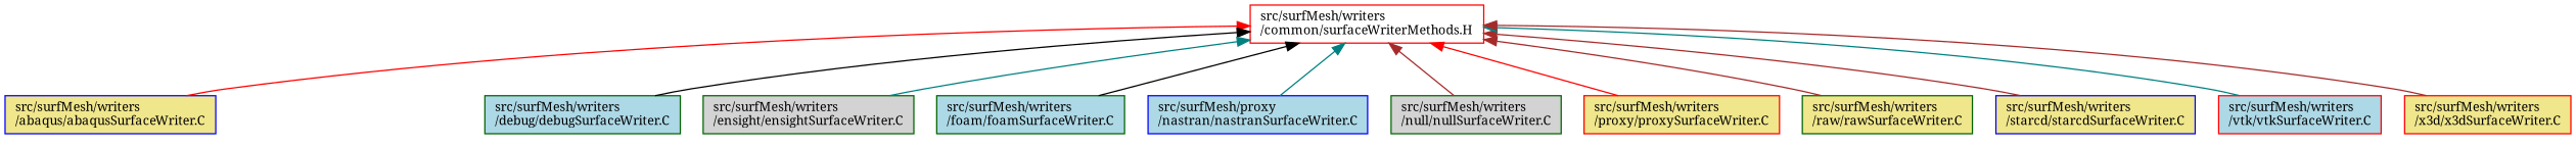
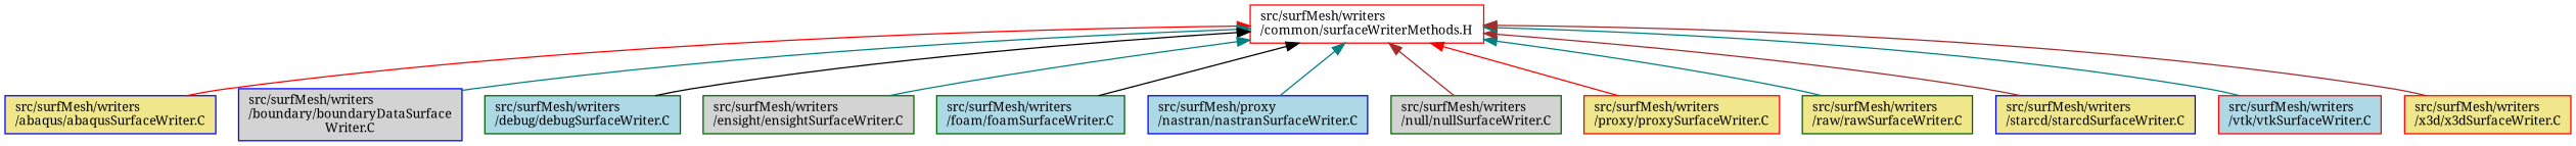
  digraph {
    fontname="Noto Serif"
    node [color=darkgreen fillcolor=khaki fontname="Noto Serif" fontsize=10 shape=box style=filled]
    edge [color=teal dir=back fontname="Noto Serif" fontsize=10 labelfontname=Helvetica labelfontsize=10 style=solid]
    n1 [color=red fillcolor=white fontcolor=black height=0.2 label="src/surfMesh/writers\l/common/surfaceWriterMethods.H" width=0.4]
    n2 [color=blue height=0.2 label="src/surfMesh/writers\l/abaqus/abaqusSurfaceWriter.C" width=0.4]
+   n3 [color=blue fillcolor=lightgrey height=0.2 label="src/surfMesh/writers\l/boundary/boundaryDataSurface\lWriter.C" width=0.4]
    n4 [fillcolor=lightblue height=0.2 label="src/surfMesh/writers\l/debug/debugSurfaceWriter.C" width=0.4]
    n5 [fillcolor=lightgrey height=0.2 label="src/surfMesh/writers\l/ensight/ensightSurfaceWriter.C" width=0.4]
    n6 [fillcolor=lightblue height=0.2 label="src/surfMesh/writers\l/foam/foamSurfaceWriter.C" width=0.4]
    n7 [color=blue fillcolor=lightblue height=0.2 label="src/surfMesh/proxy\l/nastran/nastranSurfaceWriter.C" width=0.4]
    n8 [fillcolor=lightgrey height=0.2 label="src/surfMesh/writers\l/null/nullSurfaceWriter.C" width=0.4]
    n9 [color=red height=0.2 label="src/surfMesh/writers\l/proxy/proxySurfaceWriter.C" width=0.4]
    n10 [height=0.2 label="src/surfMesh/writers\l/raw/rawSurfaceWriter.C" width=0.4]
    n11 [color=blue height=0.2 label="src/surfMesh/writers\l/starcd/starcdSurfaceWriter.C" width=0.4]
    n12 [color=red fillcolor=lightblue height=0.2 label="src/surfMesh/writers\l/vtk/vtkSurfaceWriter.C" width=0.4]
    n13 [color=red height=0.2 label="src/surfMesh/writers\l/x3d/x3dSurfaceWriter.C" width=0.4]
    n1 -> n2 [color=red]
+   n1 -> n3
    n1 -> n4 [color=black]
    n1 -> n5
    n1 -> n6 [color=black]
    n1 -> n7
    n1 -> n8 [color=brown]
    n1 -> n9 [color=red]
-   n1 -> n10 [color=brown]
+   n1 -> n10
    n1 -> n11 [color=brown]
    n1 -> n12
    n1 -> n13 [color=brown]
  }
